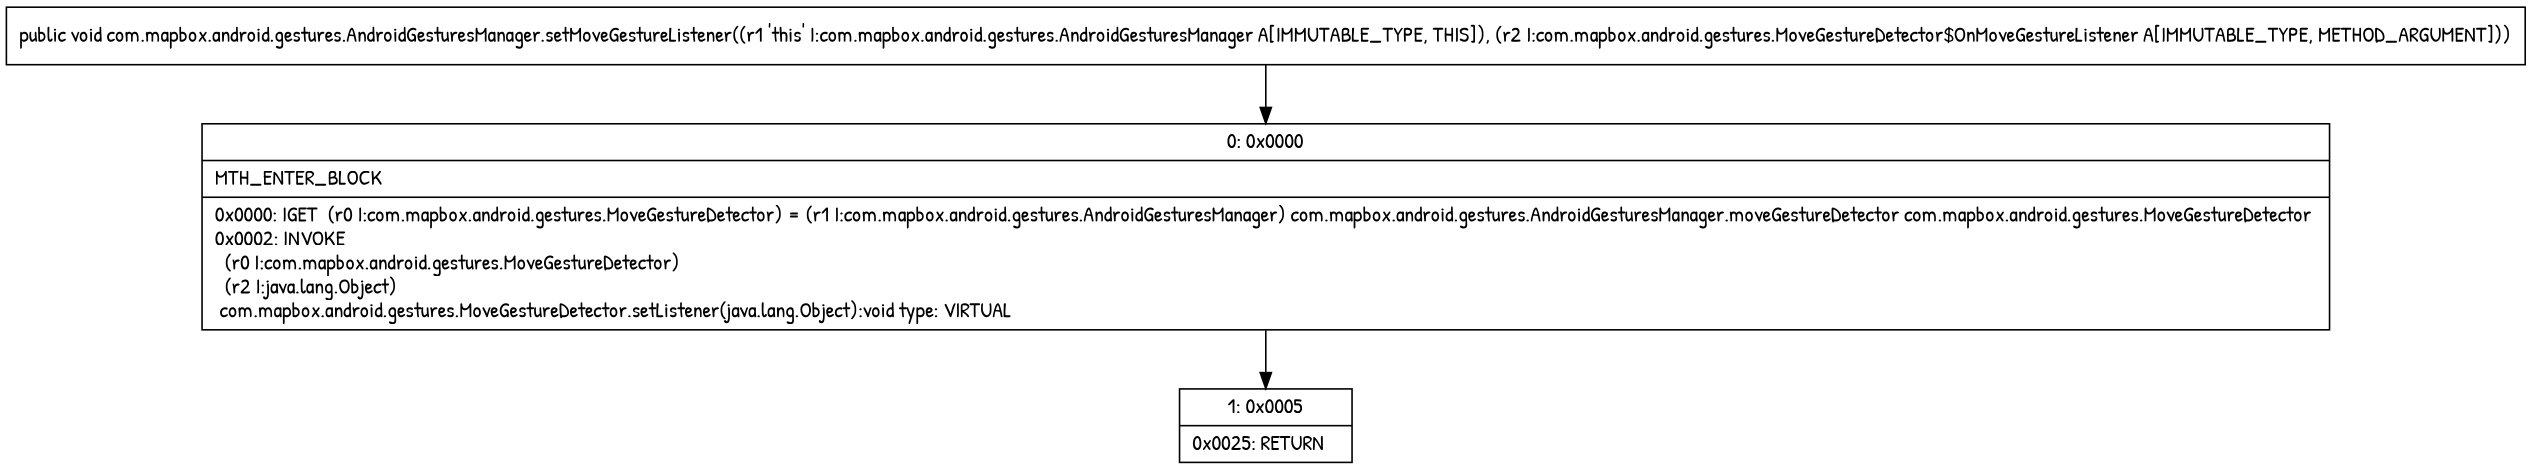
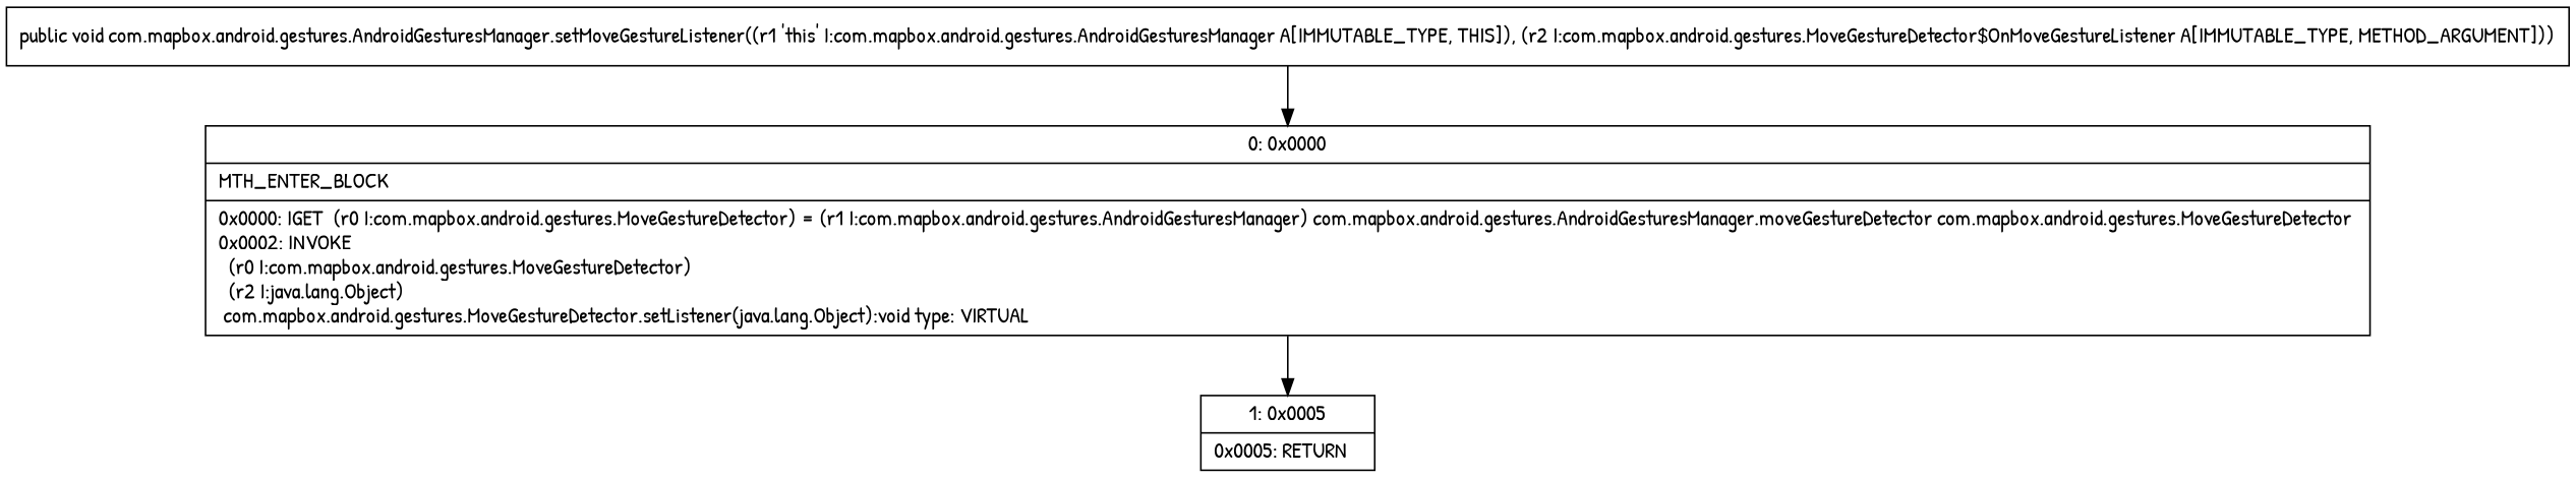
  digraph {
    fontname="Patrick Hand"
    node [shape=record fontname="Patrick Hand"]
    edge [fontname="Patrick Hand"]
    n1 [label="{0\:\ 0x0000|MTH_ENTER_BLOCK\l|0x0000: IGET  (r0 I:com.mapbox.android.gestures.MoveGestureDetector) = (r1 I:com.mapbox.android.gestures.AndroidGesturesManager) com.mapbox.android.gestures.AndroidGesturesManager.moveGestureDetector com.mapbox.android.gestures.MoveGestureDetector \l0x0002: INVOKE  \l  (r0 I:com.mapbox.android.gestures.MoveGestureDetector)\l  (r2 I:java.lang.Object)\l com.mapbox.android.gestures.MoveGestureDetector.setListener(java.lang.Object):void type: VIRTUAL \l}"]
-   n2 [label="{1\:\ 0x0005|0x0025: RETURN   \l}"]
+   n2 [label="{1\:\ 0x0005|0x0005: RETURN   \l}"]
    n3 [label="{public void com.mapbox.android.gestures.AndroidGesturesManager.setMoveGestureListener((r1 'this' I:com.mapbox.android.gestures.AndroidGesturesManager A[IMMUTABLE_TYPE, THIS]), (r2 I:com.mapbox.android.gestures.MoveGestureDetector$OnMoveGestureListener A[IMMUTABLE_TYPE, METHOD_ARGUMENT])) }"]
    n1 -> n2
    n3 -> n1
  }
